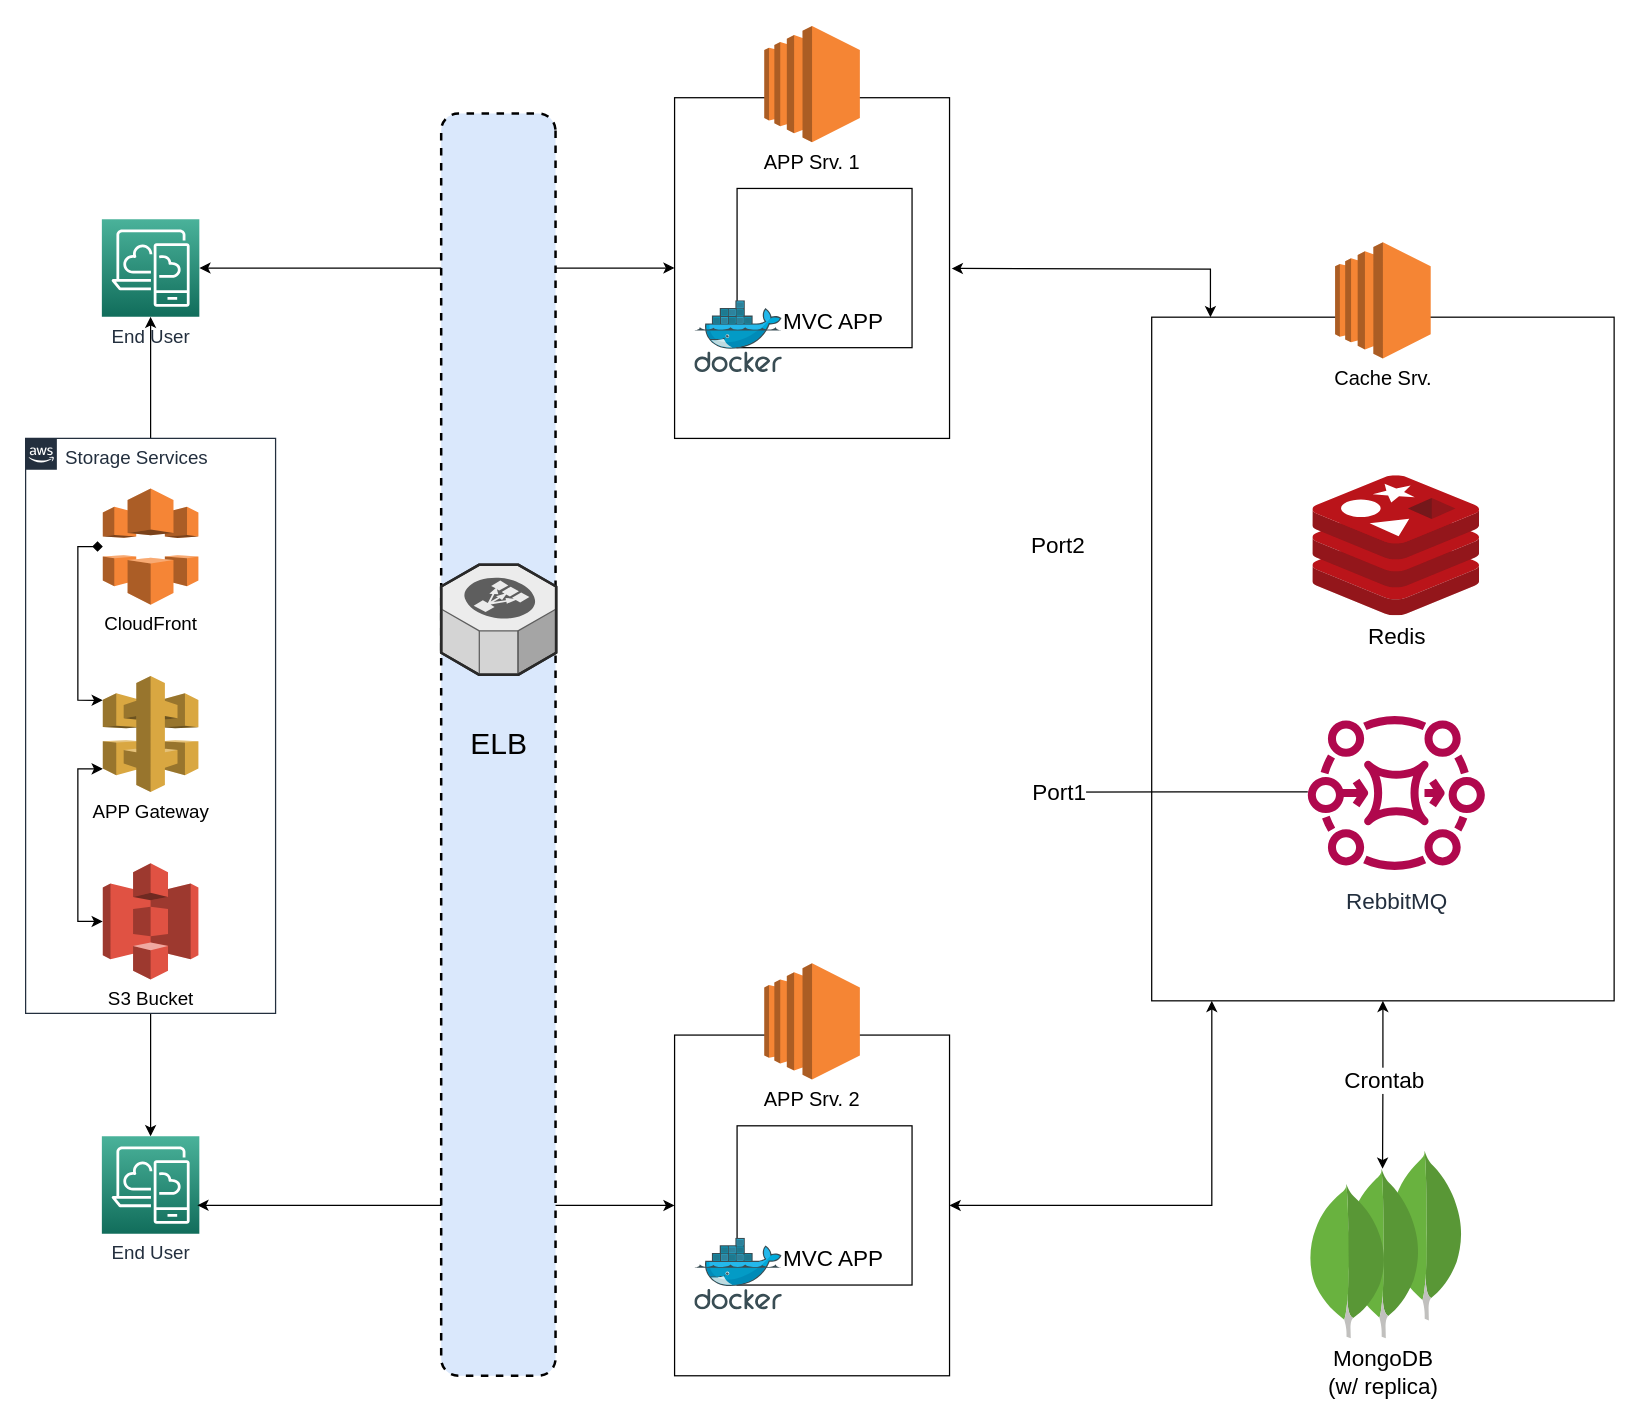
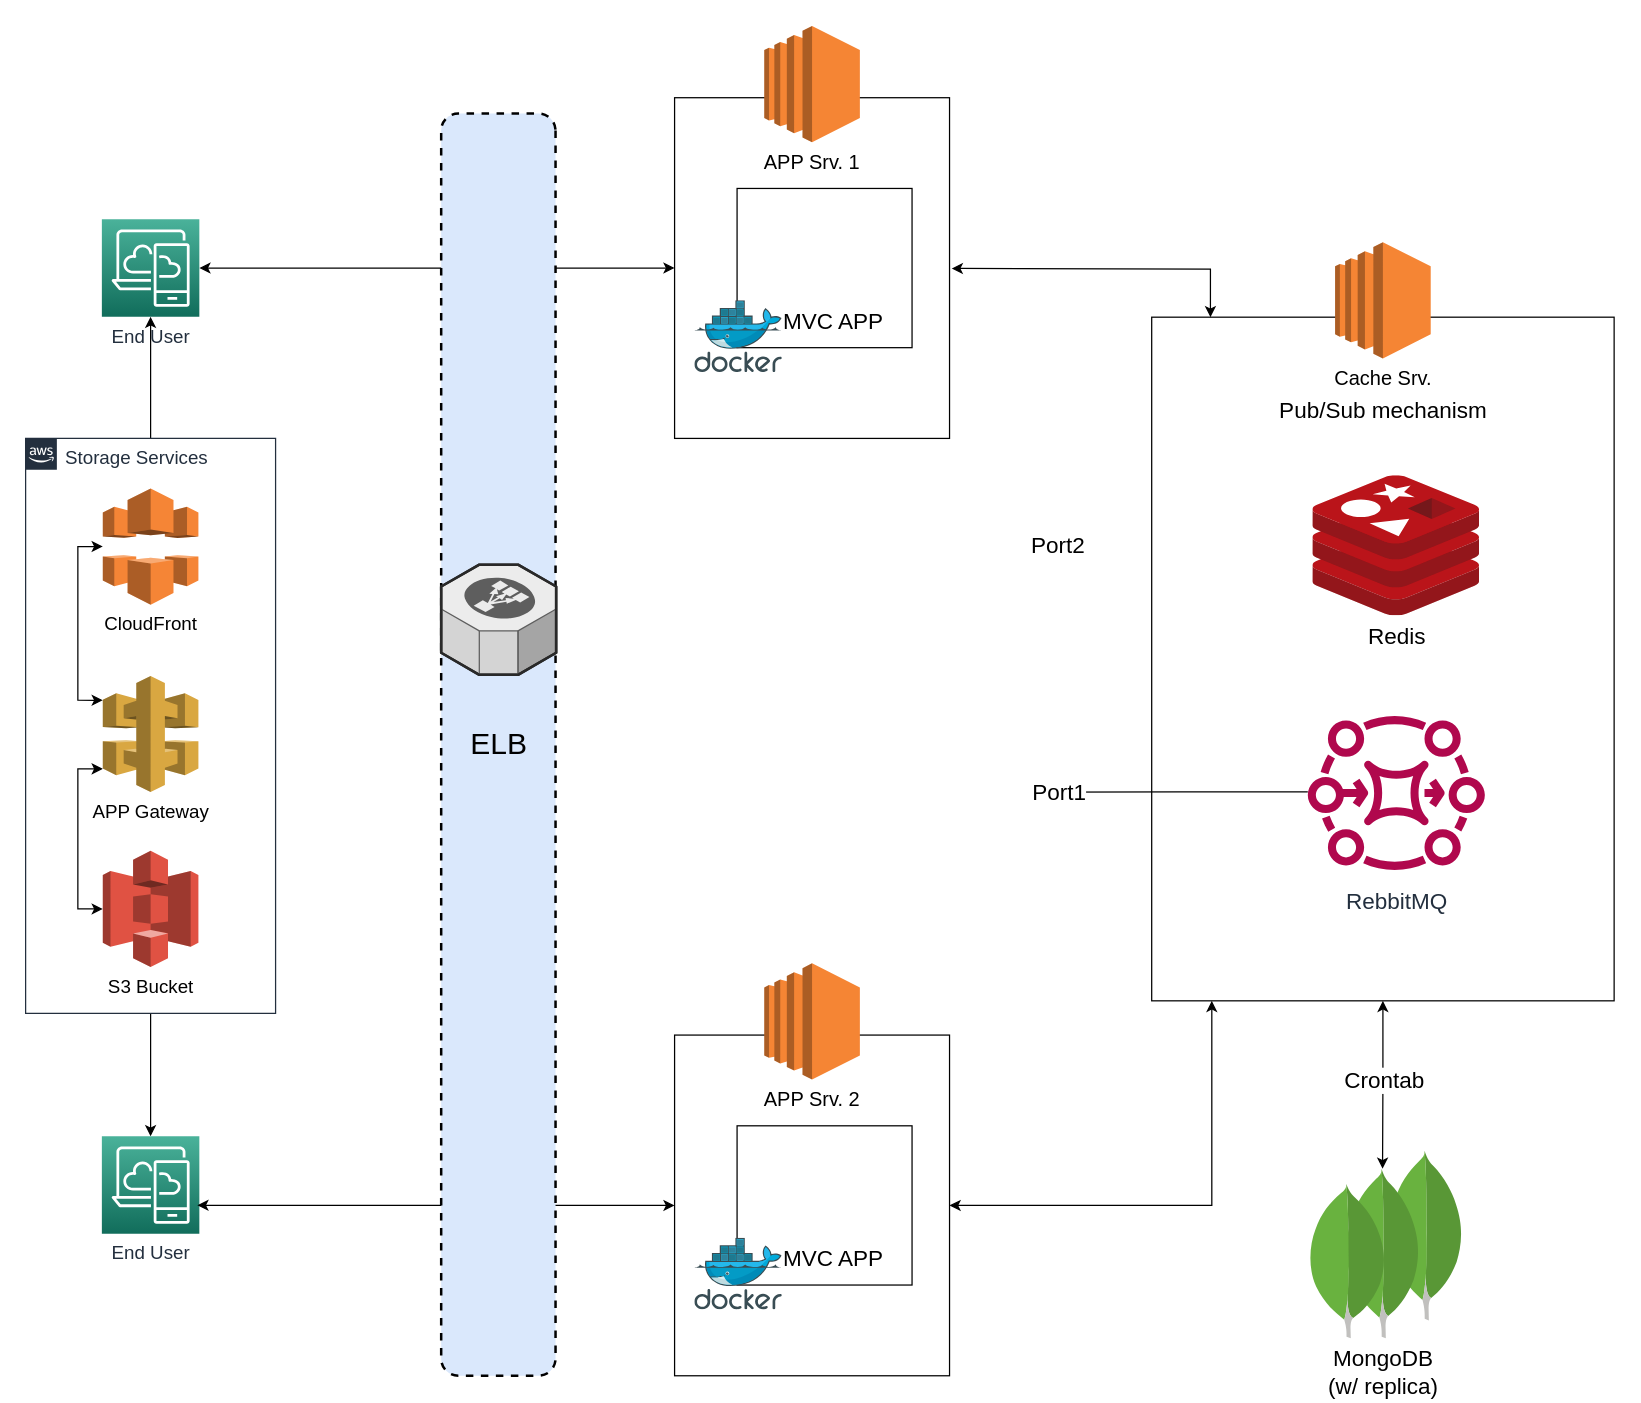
  <mxCell id="0" />
  <mxCell id="1" parent="0" />
  <mxCell id="2" value="" style="whiteSpace=wrap;html=1;fontSize=15;fillColor=none;align=center;" parent="1" vertex="1"><mxGeometry x="539.25" y="77.4" width="220" height="272.6" as="geometry" /></mxCell>
  <mxCell id="3" style="edgeStyle=orthogonalEdgeStyle;rounded=0;orthogonalLoop=1;jettySize=auto;html=1;fontSize=18;entryX=0.127;entryY=0;entryDx=0;entryDy=0;entryPerimeter=0;startArrow=classic;startFill=1;" parent="1" target="20" edge="1"><mxGeometry relative="1" as="geometry"><mxPoint x="931" y="214" as="targetPoint" /><mxPoint x="761" y="214" as="sourcePoint" /></mxGeometry></mxCell>
  <mxCell id="4" value="" style="whiteSpace=wrap;html=1;fontSize=15;fillColor=none;" parent="1" vertex="1"><mxGeometry x="589.25" y="150" width="140" height="127.4" as="geometry" /></mxCell>
  <mxCell id="5" style="edgeStyle=orthogonalEdgeStyle;rounded=0;orthogonalLoop=1;jettySize=auto;html=1;exitX=0.5;exitY=0;exitDx=0;exitDy=0;" parent="1" source="7" target="15" edge="1"><mxGeometry relative="1" as="geometry" /></mxCell>
  <mxCell id="6" style="edgeStyle=orthogonalEdgeStyle;rounded=0;orthogonalLoop=1;jettySize=auto;html=1;exitX=0.5;exitY=1;exitDx=0;exitDy=0;entryX=0.5;entryY=0;entryDx=0;entryDy=0;entryPerimeter=0;" parent="1" source="7" target="16" edge="1"><mxGeometry relative="1" as="geometry" /></mxCell>
  <mxCell id="7" value="&lt;font style=&quot;font-size: 15px&quot;&gt;Storage Services&lt;/font&gt;" style="points=[[0,0],[0.25,0],[0.5,0],[0.75,0],[1,0],[1,0.25],[1,0.5],[1,0.75],[1,1],[0.75,1],[0.5,1],[0.25,1],[0,1],[0,0.75],[0,0.5],[0,0.25]];outlineConnect=0;gradientColor=none;html=1;whiteSpace=wrap;fontSize=12;fontStyle=0;shape=mxgraph.aws4.group;grIcon=mxgraph.aws4.group_aws_cloud_alt;strokeColor=#232F3E;fillColor=none;verticalAlign=top;align=left;spacingLeft=30;fontColor=#232F3E;dashed=0;labelBackgroundColor=#ffffff;container=1;pointerEvents=0;collapsible=0;recursiveResize=0;" parent="1" vertex="1"><mxGeometry x="20" y="350" width="200" height="460" as="geometry" /></mxCell>
  <mxCell id="8" value="CloudFront" style="outlineConnect=0;dashed=0;verticalLabelPosition=bottom;verticalAlign=top;align=center;html=1;shape=mxgraph.aws3.cloudfront;fillColor=#F58536;gradientColor=none;fontSize=15;" parent="7" vertex="1"><mxGeometry x="61.75" y="40" width="76.5" height="93" as="geometry" /></mxCell>
  <mxCell id="9" style="edgeStyle=orthogonalEdgeStyle;rounded=0;orthogonalLoop=1;jettySize=auto;html=1;exitX=0;exitY=0.5;exitDx=0;exitDy=0;exitPerimeter=0;entryX=0;entryY=0.8;entryDx=0;entryDy=0;entryPerimeter=0;fontSize=24;startArrow=classic;startFill=1;endArrow=classic;endFill=1;strokeWidth=1;" parent="7" source="10" target="12" edge="1"><mxGeometry relative="1" as="geometry" /></mxCell>
- <mxCell id="10" value="S3 Bucket" style="outlineConnect=0;dashed=0;verticalLabelPosition=bottom;verticalAlign=top;align=center;html=1;shape=mxgraph.aws3.s3;fillColor=#E05243;gradientColor=none;fontSize=15;" parent="7" vertex="1"><mxGeometry x="61.75" y="340" width="76.5" height="93" as="geometry" /></mxCell>
- <mxCell id="11" style="edgeStyle=orthogonalEdgeStyle;rounded=0;orthogonalLoop=1;jettySize=auto;html=1;exitX=0;exitY=0.21;exitDx=0;exitDy=0;exitPerimeter=0;entryX=0;entryY=0.5;entryDx=0;entryDy=0;entryPerimeter=0;fontSize=24;startArrow=classic;startFill=1;endArrow=diamond;endFill=1;strokeWidth=1;" parent="7" source="12" target="8" edge="1"><mxGeometry relative="1" as="geometry" /></mxCell>
+ <mxCell id="10" value="S3 Bucket" style="outlineConnect=0;dashed=0;verticalLabelPosition=bottom;verticalAlign=top;align=center;html=1;shape=mxgraph.aws3.s3;fillColor=#E05243;gradientColor=none;fontSize=15;" parent="7" vertex="1"><mxGeometry x="61.75" y="330" width="76.5" height="93" as="geometry" /></mxCell>
+ <mxCell id="11" style="edgeStyle=orthogonalEdgeStyle;rounded=0;orthogonalLoop=1;jettySize=auto;html=1;exitX=0;exitY=0.21;exitDx=0;exitDy=0;exitPerimeter=0;entryX=0;entryY=0.5;entryDx=0;entryDy=0;entryPerimeter=0;fontSize=24;startArrow=classic;startFill=1;endArrow=classic;endFill=1;strokeWidth=1;" parent="7" source="12" target="8" edge="1"><mxGeometry relative="1" as="geometry" /></mxCell>
  <mxCell id="12" value="APP Gateway" style="outlineConnect=0;dashed=0;verticalLabelPosition=bottom;verticalAlign=top;align=center;html=1;shape=mxgraph.aws3.api_gateway;fillColor=#D9A741;gradientColor=none;fontSize=15;" parent="7" vertex="1"><mxGeometry x="61.75" y="190" width="76.5" height="93" as="geometry" /></mxCell>
  <mxCell id="13" value="" style="sketch=0;aspect=fixed;html=1;points=[];align=center;image;fontSize=12;image=img/lib/mscae/Docker.svg;" parent="1" vertex="1"><mxGeometry x="555.54" y="240" width="70.01" height="57.4" as="geometry" /></mxCell>
  <mxCell id="14" style="edgeStyle=orthogonalEdgeStyle;rounded=0;orthogonalLoop=1;jettySize=auto;html=1;exitX=1;exitY=0.5;exitDx=0;exitDy=0;exitPerimeter=0;entryX=0;entryY=0.5;entryDx=0;entryDy=0;fontSize=15;startArrow=classic;startFill=1;" parent="1" source="15" target="2" edge="1"><mxGeometry relative="1" as="geometry" /></mxCell>
  <mxCell id="15" value="End User" style="sketch=0;points=[[0,0,0],[0.25,0,0],[0.5,0,0],[0.75,0,0],[1,0,0],[0,1,0],[0.25,1,0],[0.5,1,0],[0.75,1,0],[1,1,0],[0,0.25,0],[0,0.5,0],[0,0.75,0],[1,0.25,0],[1,0.5,0],[1,0.75,0]];outlineConnect=0;fontColor=#232F3E;gradientColor=#4AB29A;gradientDirection=north;fillColor=#116D5B;strokeColor=#ffffff;dashed=0;verticalLabelPosition=bottom;verticalAlign=top;align=center;html=1;fontSize=15;fontStyle=0;aspect=fixed;shape=mxgraph.aws4.resourceIcon;resIcon=mxgraph.aws4.desktop_and_app_streaming;" parent="1" vertex="1"><mxGeometry x="81" y="174.7" width="78" height="78" as="geometry" /></mxCell>
  <mxCell id="16" value="End User" style="sketch=0;points=[[0,0,0],[0.25,0,0],[0.5,0,0],[0.75,0,0],[1,0,0],[0,1,0],[0.25,1,0],[0.5,1,0],[0.75,1,0],[1,1,0],[0,0.25,0],[0,0.5,0],[0,0.75,0],[1,0.25,0],[1,0.5,0],[1,0.75,0]];outlineConnect=0;fontColor=#232F3E;gradientColor=#4AB29A;gradientDirection=north;fillColor=#116D5B;strokeColor=#ffffff;dashed=0;verticalLabelPosition=bottom;verticalAlign=top;align=center;html=1;fontSize=15;fontStyle=0;aspect=fixed;shape=mxgraph.aws4.resourceIcon;resIcon=mxgraph.aws4.desktop_and_app_streaming;" parent="1" vertex="1"><mxGeometry x="81" y="908.4" width="78" height="78" as="geometry" /></mxCell>
  <mxCell id="17" style="edgeStyle=orthogonalEdgeStyle;rounded=0;orthogonalLoop=1;jettySize=auto;html=1;exitX=0.13;exitY=1;exitDx=0;exitDy=0;entryX=1;entryY=0.5;entryDx=0;entryDy=0;fontSize=18;exitPerimeter=0;startArrow=classic;startFill=1;" parent="1" source="20" target="24" edge="1"><mxGeometry relative="1" as="geometry"><Array as="points"><mxPoint x="969" y="964" /></Array></mxGeometry></mxCell>
  <mxCell id="18" style="edgeStyle=orthogonalEdgeStyle;rounded=0;orthogonalLoop=1;jettySize=auto;html=1;exitX=0.5;exitY=1;exitDx=0;exitDy=0;fontSize=18;startArrow=classic;startFill=1;endArrow=classic;endFill=1;strokeWidth=1;" parent="1" source="20" target="38" edge="1"><mxGeometry relative="1" as="geometry"><mxPoint x="1106" y="1010" as="targetPoint" /></mxGeometry></mxCell>
  <mxCell id="19" value="Crontab" style="edgeLabel;html=1;align=center;verticalAlign=middle;resizable=0;points=[];fontSize=18;" parent="18" vertex="1" connectable="0"><mxGeometry x="-0.034" relative="1" as="geometry"><mxPoint y="-2" as="offset" /></mxGeometry></mxCell>
  <mxCell id="20" value="" style="rounded=0;whiteSpace=wrap;html=1;fillColor=none;" parent="1" vertex="1"><mxGeometry x="921" y="253" width="370" height="547" as="geometry" /></mxCell>
  <mxCell id="21" value="&lt;font size=&quot;3&quot;&gt;APP Srv. 1&lt;/font&gt;" style="outlineConnect=0;dashed=0;verticalLabelPosition=bottom;verticalAlign=top;align=center;html=1;shape=mxgraph.aws3.ec2;fillColor=#F58534;gradientColor=none;" parent="1" vertex="1"><mxGeometry x="611" y="20" width="76.5" height="93" as="geometry" /></mxCell>
  <mxCell id="22" value="MVC APP" style="shape=image;html=1;verticalAlign=top;verticalLabelPosition=bottom;labelBackgroundColor=#ffffff;imageAspect=0;aspect=fixed;image=https://cdn0.iconfinder.com/data/icons/phosphor-thin-vol-2/256/file-ts-thin-128.png;fontSize=18;" parent="1" vertex="1"><mxGeometry x="625.55" y="160" width="80" height="80" as="geometry" /></mxCell>
  <mxCell id="23" style="edgeStyle=orthogonalEdgeStyle;rounded=0;orthogonalLoop=1;jettySize=auto;html=1;exitX=0;exitY=0.5;exitDx=0;exitDy=0;fontSize=24;startArrow=classic;startFill=1;endArrow=classic;endFill=1;strokeWidth=1;" parent="1" source="24" edge="1"><mxGeometry relative="1" as="geometry"><mxPoint x="157.4" y="963.6" as="targetPoint" /></mxGeometry></mxCell>
  <mxCell id="24" value="" style="whiteSpace=wrap;html=1;fontSize=15;fillColor=none;align=center;" parent="1" vertex="1"><mxGeometry x="539.25" y="827.4" width="220" height="272.6" as="geometry" /></mxCell>
  <mxCell id="25" value="" style="whiteSpace=wrap;html=1;fontSize=15;fillColor=none;" parent="1" vertex="1"><mxGeometry x="589.25" y="900" width="140" height="127.4" as="geometry" /></mxCell>
  <mxCell id="26" value="" style="sketch=0;aspect=fixed;html=1;points=[];align=center;image;fontSize=12;image=img/lib/mscae/Docker.svg;" parent="1" vertex="1"><mxGeometry x="555.54" y="990" width="70.01" height="57.4" as="geometry" /></mxCell>
  <mxCell id="27" value="&lt;font size=&quot;3&quot;&gt;APP Srv. 2&lt;/font&gt;" style="outlineConnect=0;dashed=0;verticalLabelPosition=bottom;verticalAlign=top;align=center;html=1;shape=mxgraph.aws3.ec2;fillColor=#F58534;gradientColor=none;" parent="1" vertex="1"><mxGeometry x="611" y="770" width="76.5" height="93" as="geometry" /></mxCell>
  <mxCell id="28" value="MVC APP" style="shape=image;html=1;verticalAlign=top;verticalLabelPosition=bottom;labelBackgroundColor=#ffffff;imageAspect=0;aspect=fixed;image=https://cdn0.iconfinder.com/data/icons/phosphor-thin-vol-2/256/file-ts-thin-128.png;fontSize=18;" parent="1" vertex="1"><mxGeometry x="625.55" y="910" width="80" height="80" as="geometry" /></mxCell>
+ <mxCell id="29" value="Pub/Sub mechanism" style="text;html=1;align=center;verticalAlign=middle;resizable=0;points=[];autosize=1;fontSize=18;fillColor=default;" parent="1" vertex="1"><mxGeometry x="1016" y="313" width="180" height="30" as="geometry" /></mxCell>
  <mxCell id="30" value="&lt;font style=&quot;font-size: 18px&quot;&gt;Redis&lt;/font&gt;" style="sketch=0;aspect=fixed;html=1;points=[];align=center;image;fontSize=12;image=img/lib/mscae/Cache_Redis_Product.svg;fillColor=default;" parent="1" vertex="1"><mxGeometry x="1050.07" y="380" width="133.33" height="112" as="geometry" /></mxCell>
  <mxCell id="31" style="edgeStyle=orthogonalEdgeStyle;rounded=0;orthogonalLoop=1;jettySize=auto;html=1;fontSize=18;endArrow=none;endFill=0;" parent="1" source="33" edge="1"><mxGeometry relative="1" as="geometry"><mxPoint x="841" y="633" as="targetPoint" /></mxGeometry></mxCell>
  <mxCell id="32" value="Port1" style="edgeLabel;html=1;align=center;verticalAlign=middle;resizable=0;points=[];fontSize=18;" parent="31" vertex="1" connectable="0"><mxGeometry x="0.734" y="1" relative="1" as="geometry"><mxPoint x="-22" y="-1" as="offset" /></mxGeometry></mxCell>
  <mxCell id="33" value="&lt;font style=&quot;font-size: 18px&quot;&gt;RebbitMQ&lt;/font&gt;" style="sketch=0;outlineConnect=0;fontColor=#232F3E;gradientColor=none;fillColor=#B0084D;strokeColor=none;dashed=0;verticalLabelPosition=bottom;verticalAlign=top;align=center;html=1;fontSize=12;fontStyle=0;aspect=fixed;pointerEvents=1;shape=mxgraph.aws4.mq_broker;" parent="1" vertex="1"><mxGeometry x="1045.9" y="562" width="141.66" height="141.66" as="geometry" /></mxCell>
  <mxCell id="34" value="Port2" style="text;html=1;align=center;verticalAlign=middle;resizable=0;points=[];autosize=1;strokeColor=none;fillColor=default;fontSize=18;" parent="1" vertex="1"><mxGeometry x="816" y="421" width="60" height="30" as="geometry" /></mxCell>
  <mxCell id="35" value="&lt;font size=&quot;3&quot;&gt;Cache Srv.&lt;/font&gt;" style="outlineConnect=0;dashed=0;verticalLabelPosition=bottom;verticalAlign=top;align=center;html=1;shape=mxgraph.aws3.ec2;fillColor=#F58534;gradientColor=none;" parent="1" vertex="1"><mxGeometry x="1067.74" y="193" width="76.5" height="93" as="geometry" /></mxCell>
  <mxCell id="36" value="" style="group" parent="1" vertex="1" connectable="0"><mxGeometry x="1045.9" y="920" width="125.1" height="150" as="geometry" /></mxCell>
  <mxCell id="37" value="&lt;br&gt;" style="dashed=0;outlineConnect=0;html=1;align=center;labelPosition=center;verticalLabelPosition=bottom;verticalAlign=top;shape=mxgraph.weblogos.mongodb;fontSize=18;fillColor=none;fontColor=#333333;strokeColor=#666666;" parent="36" vertex="1"><mxGeometry x="63.474" width="61.626" height="135.687" as="geometry" /></mxCell>
  <mxCell id="38" value="MongoDB&lt;br&gt;(w/ replica)" style="dashed=0;outlineConnect=0;html=1;align=center;labelPosition=center;verticalLabelPosition=bottom;verticalAlign=top;shape=mxgraph.weblogos.mongodb;fontSize=18;fillColor=none;" parent="36" vertex="1"><mxGeometry x="29.041" y="14.313" width="61.626" height="135.687" as="geometry" /></mxCell>
  <mxCell id="39" value="" style="dashed=0;outlineConnect=0;html=1;align=center;labelPosition=center;verticalLabelPosition=bottom;verticalAlign=top;shape=mxgraph.weblogos.mongodb;fontSize=18;fillColor=none;" parent="36" vertex="1"><mxGeometry y="26.622" width="63.474" height="123.378" as="geometry" /></mxCell>
  <mxCell id="40" value="&lt;font style=&quot;font-size: 24px&quot;&gt;ELB&lt;/font&gt;" style="rounded=1;whiteSpace=wrap;html=1;fontSize=18;direction=south;dashed=1;strokeWidth=2;fillColor=#dae8fc;" parent="1" vertex="1"><mxGeometry x="352.5" y="90" width="91.5" height="1010" as="geometry" /></mxCell>
  <mxCell id="41" value="" style="verticalLabelPosition=bottom;html=1;verticalAlign=top;strokeWidth=1;align=center;outlineConnect=0;dashed=0;outlineConnect=0;shape=mxgraph.aws3d.elasticLoadBalancing;fillColor=#ECECEC;strokeColor=#5E5E5E;aspect=fixed;fontSize=24;" parent="1" vertex="1"><mxGeometry x="352.5" y="451" width="92" height="88.17" as="geometry" /></mxCell>
